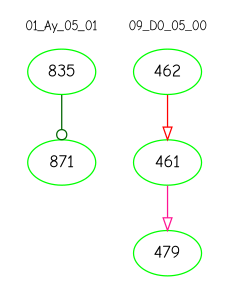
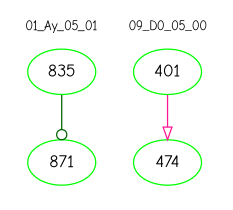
  digraph {
    fontname="Comic Neue"
    node [color=green fontname="Comic Neue"]
    edge [arrowhead=onormal fontname="Comic Neue"]
    n1 [label=835]
    n2 [label=871]
-   n3 [label=462]
-   n4 [label=461]
-   n5 [label=479]
+   n4 [label=401]
+   n5 [label=474]
    subgraph cluster_1 {
      color=white
      fontsize=10
      label="01_Ay_05_01"
      n1
      n2
    }
    subgraph cluster_2 {
      color=white
      fontsize=10
      label="09_D0_05_00"
-     n3
      n4
      n5
    }
    n1 -> n2 [arrowhead=odot color=darkgreen]
-   n3 -> n4 [color=red]
    n4 -> n5 [color=deeppink]
  }
